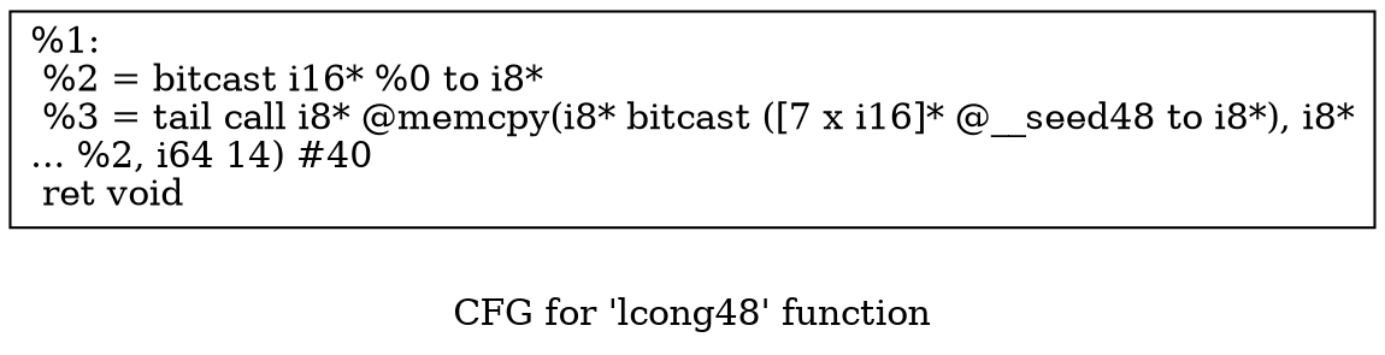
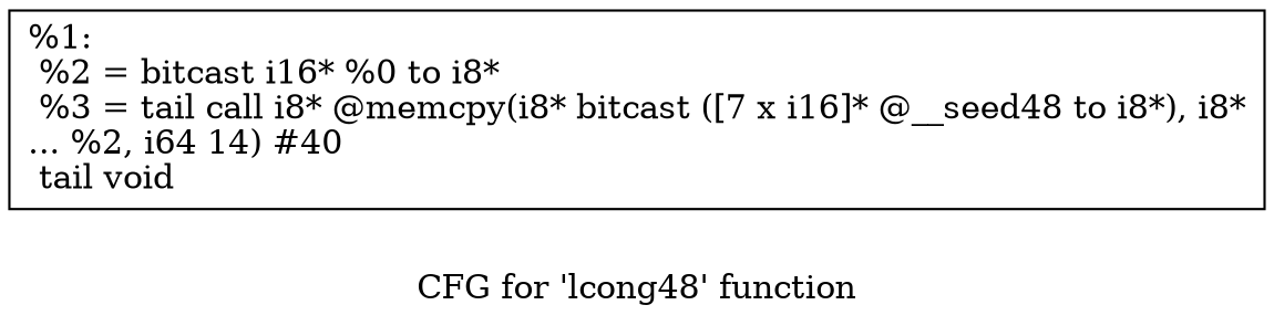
  digraph {
    label="CFG for 'lcong48' function"
    rankdir=LR
-   n1 [label="{%1:\l  %2 = bitcast i16* %0 to i8*\l  %3 = tail call i8* @memcpy(i8* bitcast ([7 x i16]* @__seed48 to i8*), i8*\l... %2, i64 14) #40\l  ret void\l}" shape=record]
+   n1 [label="{%1:\l  %2 = bitcast i16* %0 to i8*\l  %3 = tail call i8* @memcpy(i8* bitcast ([7 x i16]* @__seed48 to i8*), i8*\l... %2, i64 14) #40\l  tail void\l}" shape=record]
  }
